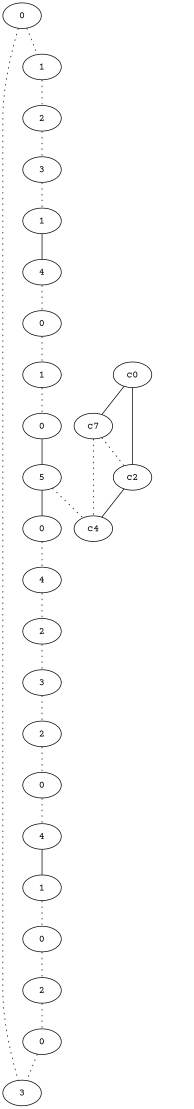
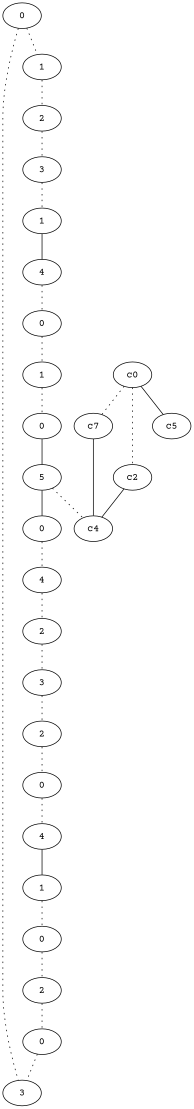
  graph {
    fontname="Courier Prime"
    node [fontname="Courier Prime"]
    edge [fontname="Courier Prime" style=dotted]
    n1 [label=0]
    n2 [label=1]
    n3 [label=3]
    n4 [label=2]
    n5 [label=3]
    n6 [label=1]
    n7 [label=4]
    n8 [label=0]
    n9 [label=1]
    n10 [label=0]
    n11 [label=5]
    n12 [label=0]
    c4
    n14 [label=4]
    n15 [label=2]
    n16 [label=3]
    n17 [label=2]
    n18 [label=0]
    n19 [label=4]
    n20 [label=1]
    n21 [label=0]
    n22 [label=2]
    n23 [label=0]
    n24 [label=c7]
    c0
    c2
+   c5
    n1 -- n2
    n1 -- n3
    n2 -- n4
    n4 -- n5
    n5 -- n6
    n6 -- n7 [style=""]
    n7 -- n8
    n8 -- n9
    n9 -- n10
    n10 -- n11 [style=""]
    n11 -- n12 [style=""]
    n11 -- c4
    n12 -- n14
    n14 -- n15
    n15 -- n16
    n16 -- n17
    n17 -- n18
    n18 -- n19
    n19 -- n20 [style=""]
    n20 -- n21
    n21 -- n22
    n22 -- n23
    n23 -- n3
-   n24 -- c4
-   n24 -- c2
-   c0 -- n24 [style=solid]
-   c0 -- c2 [style=solid]
+   n24 -- c4 [style=""]
+   c0 -- n24
+   c0 -- c2
+   c0 -- c5 [style=""]
    c2 -- c4 [style=solid]
  }
